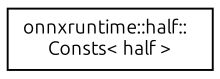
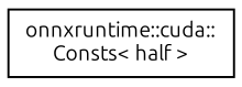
  digraph {
    rankdir=LR
    fontname=Ubuntu
-   n1 [color=black fillcolor=white fontname=Ubuntu fontsize=10 height=0.2 label="onnxruntime::half::\lConsts\< half \>" shape=record style=filled width=0.4]
+   n1 [color=black fillcolor=white fontname=Ubuntu fontsize=10 height=0.2 label="onnxruntime::cuda::\lConsts\< half \>" shape=record style=filled width=0.4]
  }
